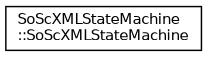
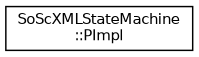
  digraph {
    rankdir=LR
-   n1 [color=black fillcolor=white fontname=Helvetica fontsize=10 height=0.2 label="SoScXMLStateMachine\l::SoScXMLStateMachine" shape=record style=filled width=0.4]
+   n1 [color=black fillcolor=white fontname=Helvetica fontsize=10 height=0.2 label="SoScXMLStateMachine\l::PImpl" shape=record style=filled width=0.4]
  }
